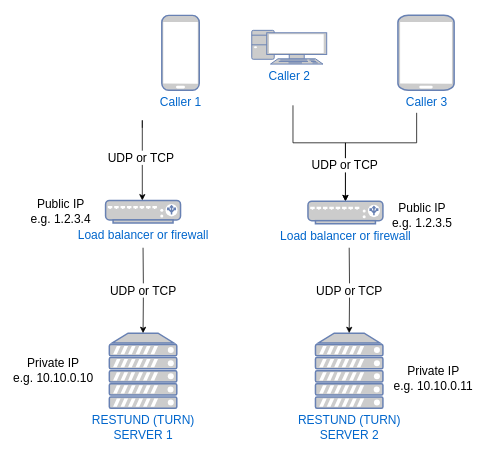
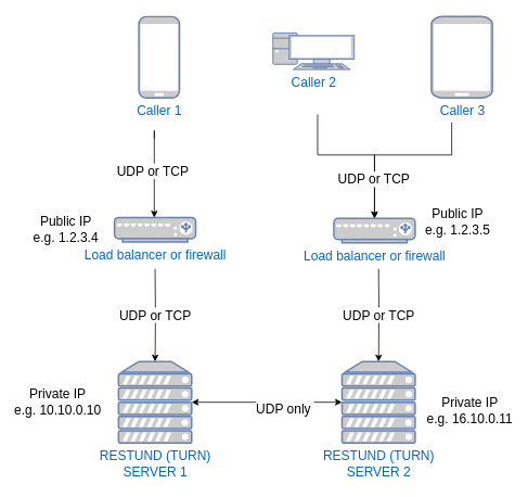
  <mxCell id="0" />
  <mxCell id="1" parent="0" />
  <mxCell id="2" value="" style="edgeStyle=orthogonalEdgeStyle;rounded=0;orthogonalLoop=1;jettySize=auto;html=1;fontSize=16;" edge="1" parent="1" target="14"><mxGeometry relative="1" as="geometry"><mxPoint x="555" y="150" as="sourcePoint" /><mxPoint x="545" y="200" as="targetPoint" /><Array as="points"><mxPoint x="555" y="190" /><mxPoint x="460" y="190" /></Array></mxGeometry></mxCell>
  <mxCell id="3" value="RESTUND (TURN)&lt;br style=&quot;font-size: 16px;&quot;&gt;&lt;div style=&quot;font-size: 16px;&quot;&gt;SERVER 1&lt;/div&gt;&lt;div style=&quot;font-size: 16px;&quot;&gt;&lt;br style=&quot;font-size: 16px;&quot;&gt;&lt;/div&gt;" style="fontColor=#0066CC;verticalAlign=top;verticalLabelPosition=bottom;labelPosition=center;align=center;html=1;outlineConnect=0;fillColor=#CCCCCC;strokeColor=#6881B3;gradientColor=none;gradientDirection=north;strokeWidth=2;shape=mxgraph.networks.server;fontSize=16;" vertex="1" parent="1"><mxGeometry x="145" y="444" width="90" height="100" as="geometry" /></mxCell>
  <mxCell id="4" value="RESTUND (TURN)&lt;br style=&quot;font-size: 16px;&quot;&gt;&lt;div style=&quot;font-size: 16px;&quot;&gt;SERVER 2&lt;br style=&quot;font-size: 16px;&quot;&gt;&lt;/div&gt;" style="fontColor=#0066CC;verticalAlign=top;verticalLabelPosition=bottom;labelPosition=center;align=center;html=1;outlineConnect=0;fillColor=#CCCCCC;strokeColor=#6881B3;gradientColor=none;gradientDirection=north;strokeWidth=2;shape=mxgraph.networks.server;fontSize=16;" vertex="1" parent="1"><mxGeometry x="420" y="444" width="90" height="100" as="geometry" /></mxCell>
+ <mxCell id="5" value="" style="endArrow=classic;startArrow=classic;html=1;exitX=1;exitY=0.5;exitDx=0;exitDy=0;exitPerimeter=0;fontSize=16;" edge="1" parent="1" source="3" target="4"><mxGeometry width="50" height="50" relative="1" as="geometry"><mxPoint x="440" y="390" as="sourcePoint" /><mxPoint x="490" y="340" as="targetPoint" /></mxGeometry></mxCell>
+ <mxCell id="6" value="&lt;div style=&quot;font-size: 16px;&quot;&gt;&amp;nbsp; &lt;br style=&quot;font-size: 16px;&quot;&gt;&lt;/div&gt;&lt;div style=&quot;font-size: 16px;&quot;&gt;UDP only&amp;nbsp; &lt;br style=&quot;font-size: 16px;&quot;&gt;&lt;/div&gt;" style="text;html=1;resizable=0;points=[];align=center;verticalAlign=middle;labelBackgroundColor=#ffffff;fontSize=16;" vertex="1" connectable="0" parent="5"><mxGeometry x="0.228" y="3" relative="1" as="geometry"><mxPoint as="offset" /></mxGeometry></mxCell>
  <mxCell id="7" value="" style="edgeStyle=orthogonalEdgeStyle;rounded=0;orthogonalLoop=1;jettySize=auto;html=1;fontSize=16;" edge="1" parent="1" target="14"><mxGeometry relative="1" as="geometry"><mxPoint x="390" y="140" as="sourcePoint" /><mxPoint x="390" y="180" as="targetPoint" /><Array as="points"><mxPoint x="390" y="190" /><mxPoint x="460" y="190" /></Array></mxGeometry></mxCell>
  <mxCell id="8" value="UDP or TCP" style="text;html=1;resizable=0;points=[];align=center;verticalAlign=middle;labelBackgroundColor=#ffffff;fontSize=16;" vertex="1" connectable="0" parent="7"><mxGeometry x="0.505" y="-2" relative="1" as="geometry"><mxPoint as="offset" /></mxGeometry></mxCell>
  <mxCell id="9" value="" style="edgeStyle=orthogonalEdgeStyle;rounded=0;orthogonalLoop=1;jettySize=auto;html=1;entryX=0.5;entryY=0;entryDx=0;entryDy=0;entryPerimeter=0;fontSize=16;" edge="1" parent="1"><mxGeometry relative="1" as="geometry"><mxPoint x="189" y="170" as="sourcePoint" /><mxPoint x="189" y="267" as="targetPoint" /><Array as="points"><mxPoint x="189" y="160" /></Array></mxGeometry></mxCell>
  <mxCell id="10" value="&lt;div style=&quot;font-size: 16px;&quot;&gt;UDP or TCP&lt;br style=&quot;font-size: 16px;&quot;&gt;&lt;/div&gt;" style="text;html=1;resizable=0;points=[];align=center;verticalAlign=middle;labelBackgroundColor=#ffffff;fontSize=16;" vertex="1" connectable="0" parent="9"><mxGeometry x="0.009" y="-3" relative="1" as="geometry"><mxPoint as="offset" /></mxGeometry></mxCell>
- <mxCell id="11" value="Caller 1" style="fontColor=#0066CC;verticalAlign=top;verticalLabelPosition=bottom;labelPosition=center;align=center;html=1;outlineConnect=0;fillColor=#CCCCCC;strokeColor=#6881B3;gradientColor=none;gradientDirection=north;strokeWidth=2;shape=mxgraph.networks.mobile;fontSize=16;" vertex="1" parent="1"><mxGeometry x="215" y="20" width="50" height="100" as="geometry" /></mxCell>
+ <mxCell id="11" value="Caller 1" style="fontColor=#0066CC;verticalAlign=top;verticalLabelPosition=bottom;labelPosition=center;align=center;html=1;outlineConnect=0;fillColor=#CCCCCC;strokeColor=#6881B3;gradientColor=none;gradientDirection=north;strokeWidth=2;shape=mxgraph.networks.mobile;fontSize=16;" vertex="1" parent="1"><mxGeometry x="170" y="20" width="50" height="100" as="geometry" /></mxCell>
  <mxCell id="12" value="UDP or TCP" style="edgeStyle=orthogonalEdgeStyle;rounded=0;orthogonalLoop=1;jettySize=auto;html=1;fontSize=16;" edge="1" parent="1" target="3"><mxGeometry relative="1" as="geometry"><mxPoint x="190" y="330" as="sourcePoint" /><mxPoint x="200" y="390" as="targetPoint" /></mxGeometry></mxCell>
  <mxCell id="13" value="Load balancer or firewall&lt;br style=&quot;font-size: 16px;&quot;&gt;" style="fontColor=#0066CC;verticalAlign=top;verticalLabelPosition=bottom;labelPosition=center;align=center;html=1;outlineConnect=0;fillColor=#CCCCCC;strokeColor=#6881B3;gradientColor=none;gradientDirection=north;strokeWidth=2;shape=mxgraph.networks.load_balancer;fontSize=16;" vertex="1" parent="1"><mxGeometry x="140" y="267" width="100" height="30" as="geometry" /></mxCell>
  <mxCell id="14" value="Load balancer or firewall&lt;br style=&quot;font-size: 16px;&quot;&gt;" style="fontColor=#0066CC;verticalAlign=top;verticalLabelPosition=bottom;labelPosition=center;align=center;html=1;outlineConnect=0;fillColor=#CCCCCC;strokeColor=#6881B3;gradientColor=none;gradientDirection=north;strokeWidth=2;shape=mxgraph.networks.load_balancer;fontSize=16;" vertex="1" parent="1"><mxGeometry x="410" y="268" width="100" height="30" as="geometry" /></mxCell>
  <mxCell id="15" value="&lt;div style=&quot;font-size: 16px;&quot;&gt;Caller 2&lt;/div&gt;" style="fontColor=#0066CC;verticalAlign=top;verticalLabelPosition=bottom;labelPosition=center;align=center;html=1;outlineConnect=0;fillColor=#CCCCCC;strokeColor=#6881B3;gradientColor=none;gradientDirection=north;strokeWidth=2;shape=mxgraph.networks.pc;fontSize=16;" vertex="1" parent="1"><mxGeometry x="335" y="40" width="100" height="45" as="geometry" /></mxCell>
  <mxCell id="16" value="Caller 3" style="fontColor=#0066CC;verticalAlign=top;verticalLabelPosition=bottom;labelPosition=center;align=center;html=1;outlineConnect=0;fillColor=#CCCCCC;strokeColor=#6881B3;gradientColor=none;gradientDirection=north;strokeWidth=2;shape=mxgraph.networks.mobile;fontSize=16;" vertex="1" parent="1"><mxGeometry x="530" y="20" width="75" height="100" as="geometry" /></mxCell>
  <mxCell id="17" value="UDP or TCP" style="edgeStyle=orthogonalEdgeStyle;rounded=0;orthogonalLoop=1;jettySize=auto;html=1;entryX=0.5;entryY=0;entryDx=0;entryDy=0;entryPerimeter=0;fontSize=16;" edge="1" parent="1" target="4"><mxGeometry relative="1" as="geometry"><mxPoint x="465" y="330" as="sourcePoint" /><mxPoint x="464.5" y="434" as="targetPoint" /></mxGeometry></mxCell>
  <mxCell id="18" value="&lt;div style=&quot;font-size: 16px;&quot;&gt;Public IP &lt;br style=&quot;font-size: 16px;&quot;&gt;&lt;/div&gt;&lt;div style=&quot;font-size: 16px;&quot;&gt;e.g. 1.2.3.4&lt;/div&gt;" style="text;html=1;resizable=0;autosize=1;align=center;verticalAlign=middle;points=[];fillColor=none;strokeColor=none;rounded=0;fontSize=16;" vertex="1" parent="1"><mxGeometry x="40" y="267" width="80" height="30" as="geometry" /></mxCell>
- <mxCell id="19" value="&lt;div style=&quot;font-size: 16px;&quot;&gt;Public IP &lt;br style=&quot;font-size: 16px;&quot;&gt;&lt;/div&gt;&lt;div style=&quot;font-size: 16px;&quot;&gt;e.g. 1.2.3.5&lt;/div&gt;" style="text;html=1;resizable=0;autosize=1;align=center;verticalAlign=middle;points=[];fillColor=none;strokeColor=none;rounded=0;fontSize=16;" vertex="1" parent="1"><mxGeometry x="522" y="272" width="80" height="30" as="geometry" /></mxCell>
+ <mxCell id="19" value="&lt;div style=&quot;font-size: 16px;&quot;&gt;Public IP &lt;br style=&quot;font-size: 16px;&quot;&gt;&lt;/div&gt;&lt;div style=&quot;font-size: 16px;&quot;&gt;e.g. 1.2.3.5&lt;/div&gt;" style="text;html=1;resizable=0;autosize=1;align=center;verticalAlign=middle;points=[];fillColor=none;strokeColor=none;rounded=0;fontSize=16;" vertex="1" parent="1"><mxGeometry x="522" y="257" width="80" height="30" as="geometry" /></mxCell>
  <mxCell id="20" value="Private IP &lt;br style=&quot;font-size: 16px;&quot;&gt;e.g. 10.10.0.10" style="text;html=1;resizable=0;autosize=1;align=center;verticalAlign=middle;points=[];fillColor=none;strokeColor=none;rounded=0;fontSize=16;" vertex="1" parent="1"><mxGeometry x="20" y="479" width="100" height="30" as="geometry" /></mxCell>
- <mxCell id="21" value="Private IP &lt;br style=&quot;font-size: 16px;&quot;&gt;e.g. 10.10.0.11" style="text;html=1;resizable=0;autosize=1;align=center;verticalAlign=middle;points=[];fillColor=none;strokeColor=none;rounded=0;fontSize=16;" vertex="1" parent="1"><mxGeometry x="527" y="489" width="100" height="30" as="geometry" /></mxCell>
+ <mxCell id="21" value="Private IP &lt;br style=&quot;font-size: 16px;&quot;&gt;e.g. 16.10.0.11" style="text;html=1;resizable=0;autosize=1;align=center;verticalAlign=middle;points=[];fillColor=none;strokeColor=none;rounded=0;fontSize=16;" vertex="1" parent="1"><mxGeometry x="527" y="489" width="100" height="30" as="geometry" /></mxCell>
